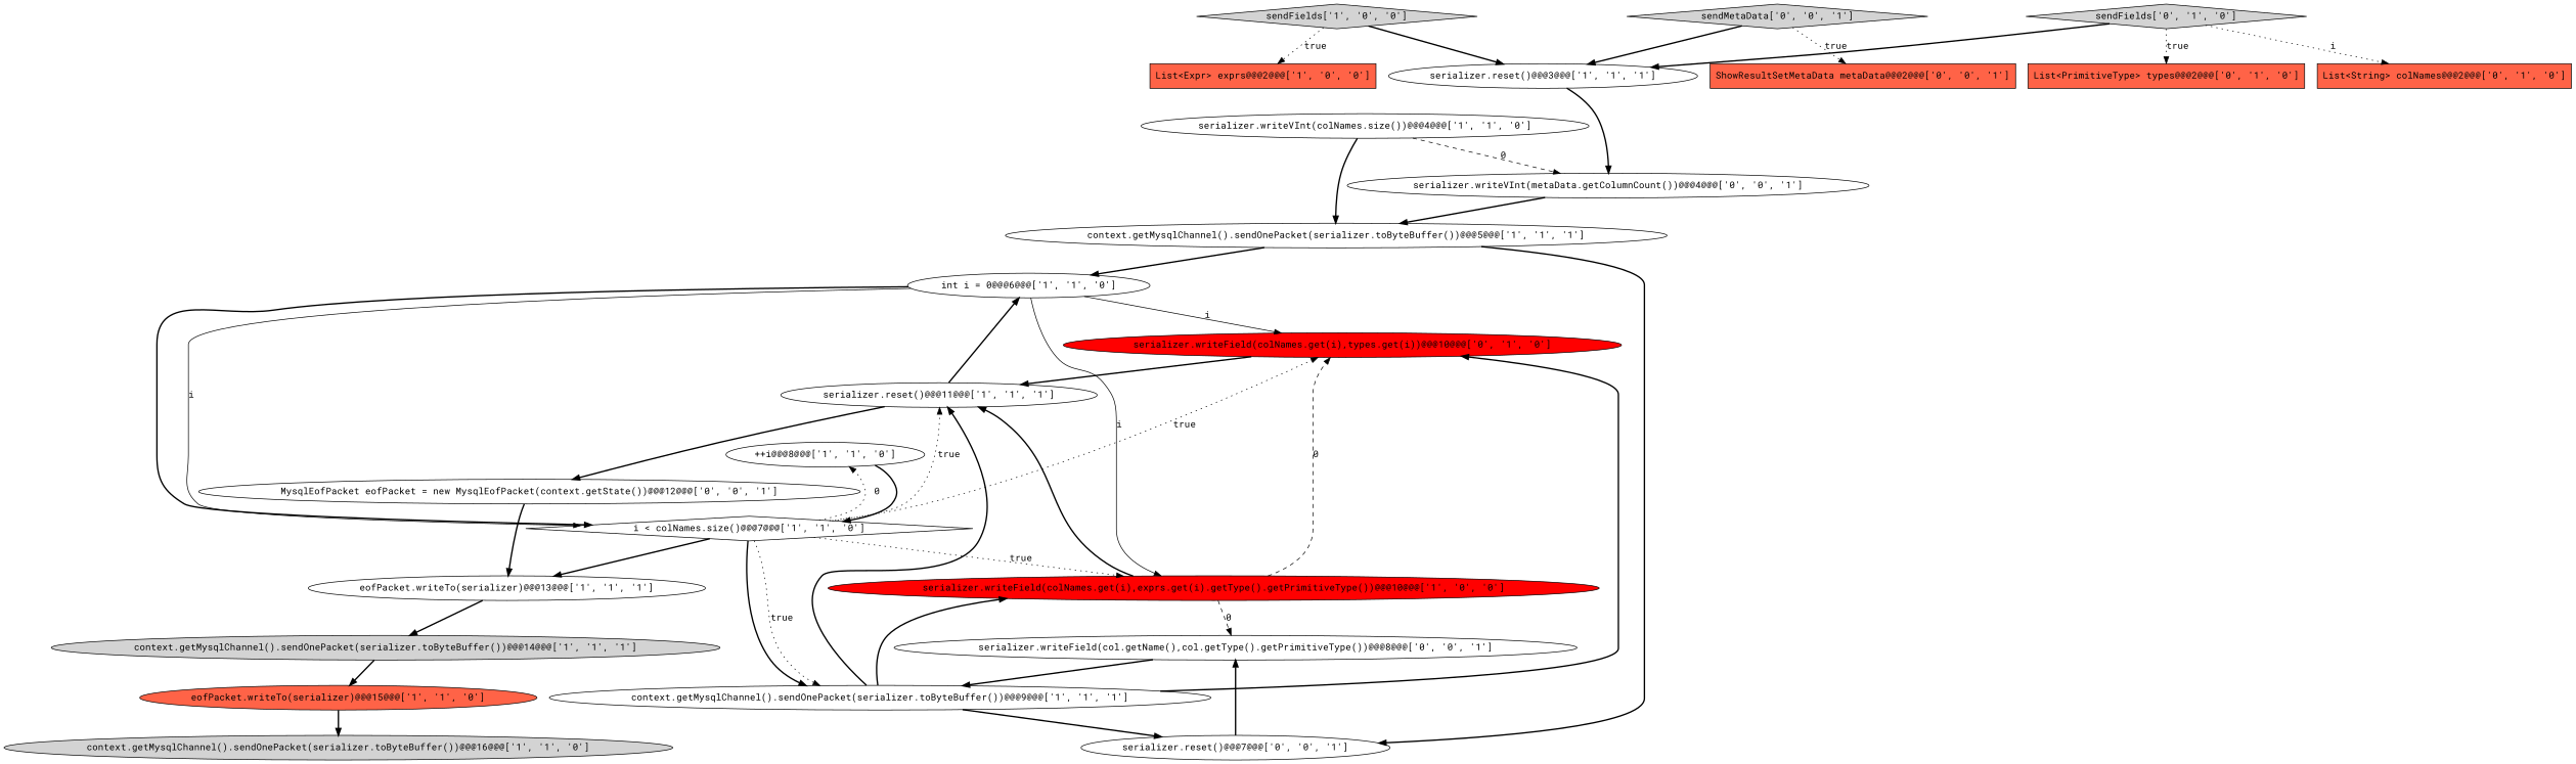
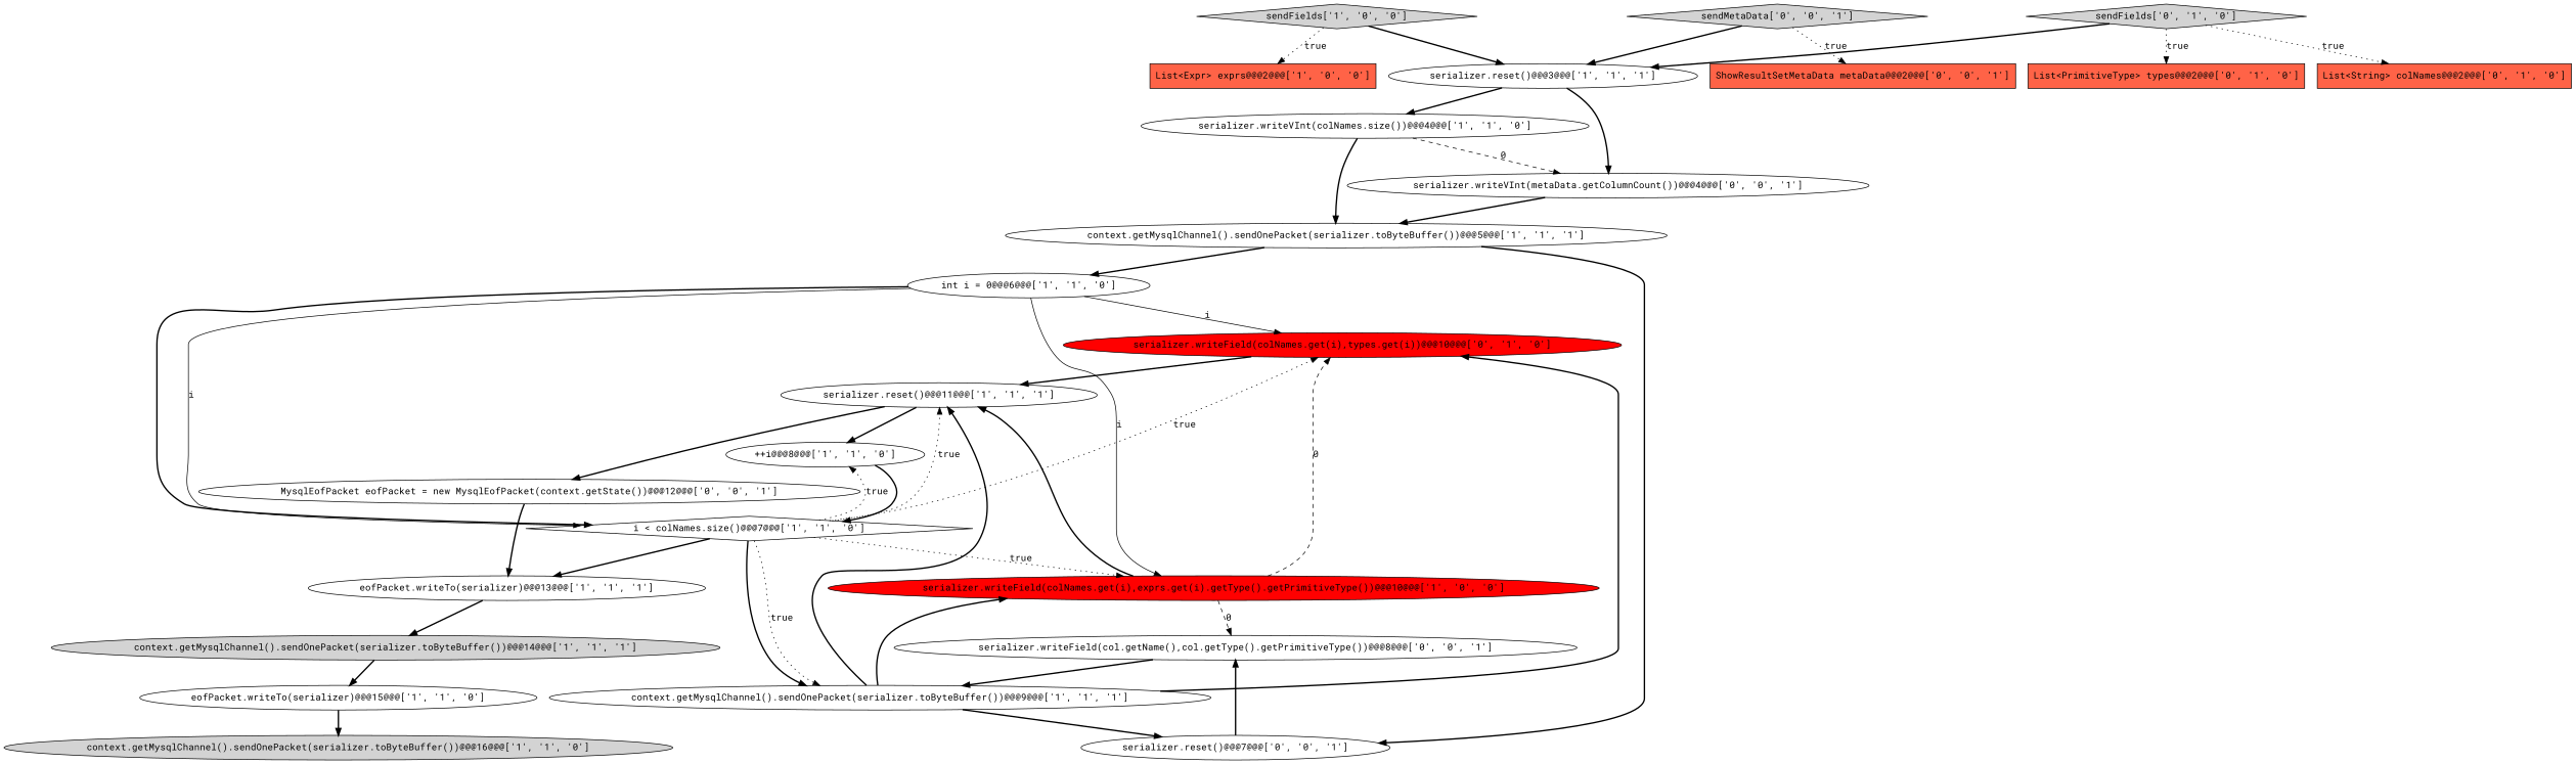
  digraph {
    fontname="Roboto Mono"
    node [fillcolor=white fontname="Roboto Mono" shape=ellipse style=filled]
    edge [fontname="Roboto Mono" style=bold]
    n1 [label="context.getMysqlChannel().sendOnePacket(serializer.toByteBuffer())@@@5@@@['1', '1', '1']"]
    n2 [label="int i = 0@@@6@@@['1', '1', '0']"]
    n3 [label="serializer.reset()@@@7@@@['0', '0', '1']"]
    n4 [fillcolor=red label="serializer.writeField(colNames.get(i),types.get(i))@@@10@@@['0', '1', '0']"]
    n5 [fillcolor=red label="serializer.writeField(colNames.get(i),exprs.get(i).getType().getPrimitiveType())@@@10@@@['1', '0', '0']"]
    n6 [label="i < colNames.size()@@@7@@@['1', '1', '0']" shape=diamond]
    n7 [label="serializer.writeField(col.getName(),col.getType().getPrimitiveType())@@@8@@@['0', '0', '1']"]
    n8 [fillcolor=lightgray label="context.getMysqlChannel().sendOnePacket(serializer.toByteBuffer())@@@16@@@['1', '1', '0']"]
    n9 [fillcolor=lightgray label="context.getMysqlChannel().sendOnePacket(serializer.toByteBuffer())@@@14@@@['1', '1', '1']"]
-   n10 [fillcolor=tomato label="eofPacket.writeTo(serializer)@@@15@@@['1', '1', '0']"]
+   n10 [label="eofPacket.writeTo(serializer)@@@15@@@['1', '1', '0']"]
    n11 [label="context.getMysqlChannel().sendOnePacket(serializer.toByteBuffer())@@@9@@@['1', '1', '1']"]
    n12 [label="serializer.reset()@@@11@@@['1', '1', '1']"]
    n13 [fillcolor=lightgray label="sendMetaData['0', '0', '1']" shape=diamond]
    n14 [label="serializer.reset()@@@3@@@['1', '1', '1']"]
    n15 [fillcolor=tomato label="ShowResultSetMetaData metaData@@@2@@@['0', '0', '1']" shape=box]
    n16 [label="serializer.writeVInt(colNames.size())@@@4@@@['1', '1', '0']"]
    n17 [label="serializer.writeVInt(metaData.getColumnCount())@@@4@@@['0', '0', '1']"]
    n18 [label="eofPacket.writeTo(serializer)@@@13@@@['1', '1', '1']"]
    n19 [label="MysqlEofPacket eofPacket = new MysqlEofPacket(context.getState())@@@12@@@['0', '0', '1']"]
    n20 [label="++i@@@8@@@['1', '1', '0']"]
    n21 [fillcolor=tomato label="List<PrimitiveType> types@@@2@@@['0', '1', '0']" shape=box]
    n22 [fillcolor=lightgray label="sendFields['0', '1', '0']" shape=diamond]
    n23 [fillcolor=tomato label="List<String> colNames@@@2@@@['0', '1', '0']" shape=box]
    n24 [fillcolor=tomato label="List<Expr> exprs@@@2@@@['1', '0', '0']" shape=box]
    n25 [fillcolor=lightgray label="sendFields['1', '0', '0']" shape=diamond]
    n1 -> n2
    n1 -> n3
    n2 -> n4 [label=i style=solid]
    n2 -> n5 [label=i style=solid]
    n2 -> n6 [label=i style=solid]
    n2 -> n6
    n3 -> n7
    n4 -> n12
    n5 -> n4 [label=0 style=dashed]
    n5 -> n7 [label=0 style=dashed]
    n5 -> n12
    n6 -> n4 [label=true style=dotted]
    n6 -> n5 [label=true style=dotted]
    n6 -> n11 [label=true style=dotted]
    n6 -> n11
    n6 -> n12 [label=true style=dotted]
    n6 -> n18
-   n6 -> n20 [label=0 style=dotted]
+   n6 -> n20 [label=true style=dotted]
    n7 -> n11
    n9 -> n10
    n10 -> n8
    n11 -> n3
    n11 -> n4
    n11 -> n5
    n11 -> n12
    n12 -> n19
-   n12 -> n2
+   n12 -> n20
    n13 -> n14
    n13 -> n15 [label=true style=dotted]
+   n14 -> n16
    n14 -> n17
    n16 -> n1
    n16 -> n17 [label=0 style=dashed]
    n17 -> n1
    n18 -> n9
    n19 -> n18
    n20 -> n6
    n22 -> n14
    n22 -> n21 [label=true style=dotted]
-   n22 -> n23 [label=i style=dotted]
+   n22 -> n23 [label=true style=dotted]
    n25 -> n14
    n25 -> n24 [label=true style=dotted]
  }
